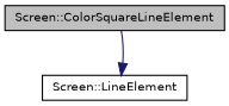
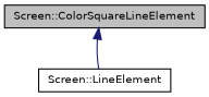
  digraph {
    node [color=black fontname=Helvetica fontsize=10 shape=record style=filled]
    n1 [fillcolor=grey75 fontcolor=black height=0.2 label="Screen::ColorSquareLineElement" width=0.4]
    n2 [fillcolor=white height=0.2 label="Screen::LineElement" width=0.4]
-   n2 -> n1 [color=midnightblue dir=back fontname=Helvetica fontsize=10 labelfontname=Helvetica labelfontsize=10 style=solid]
+   n1 -> n2 [color=midnightblue dir=back fontname=Helvetica fontsize=10 labelfontname=Helvetica labelfontsize=10 style=solid]
  }
